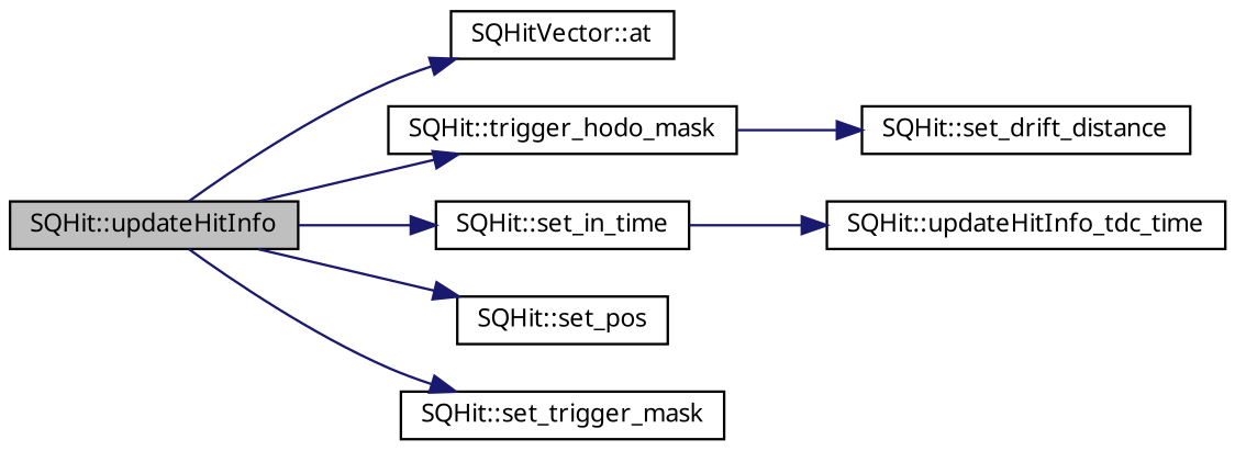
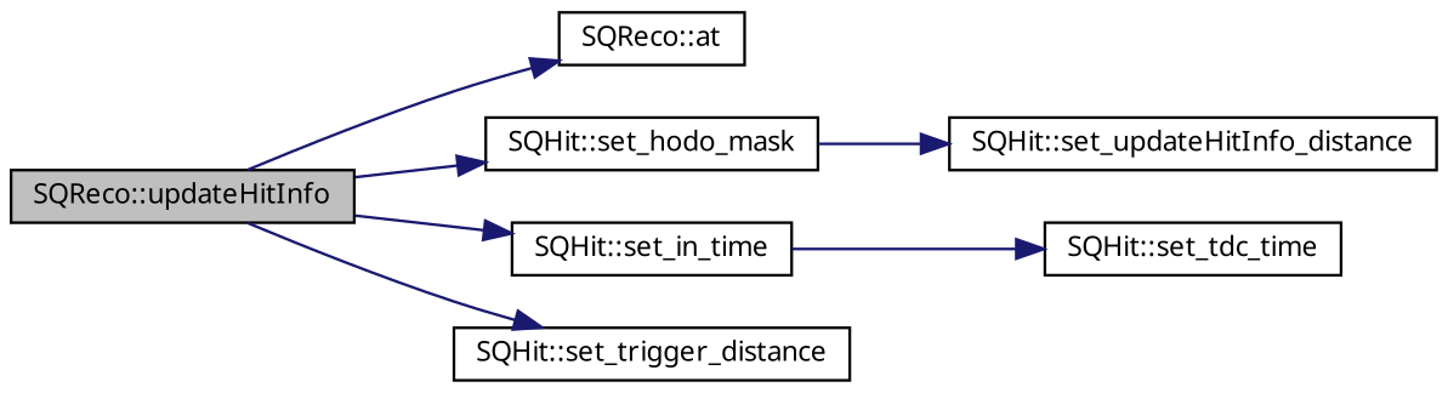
  digraph {
    fontname="Noto Sans"
    rankdir=LR
    node [color=black fontname="Noto Sans" fontsize=10 shape=record]
    edge [color=midnightblue fontname="Noto Sans" fontsize=10 labelfontname=FreeSans labelfontsize=10 style=solid]
-   n1 [fillcolor=grey75 fontcolor=black height=0.2 label="SQHit::updateHitInfo" style=filled width=0.4]
-   n2 [height=0.2 label="SQHitVector::at" width=0.4]
-   n3 [height=0.2 label="SQHit::trigger_hodo_mask" width=0.4]
+   n1 [fillcolor=grey75 fontcolor=black height=0.2 label="SQReco::updateHitInfo" style=filled width=0.4]
+   n2 [height=0.2 label="SQReco::at" width=0.4]
+   n3 [height=0.2 label="SQHit::set_hodo_mask" width=0.4]
    n4 [height=0.2 label="SQHit::set_in_time" width=0.4]
-   n5 [height=0.2 label="SQHit::set_pos" width=0.4]
-   n6 [height=0.2 label="SQHit::set_trigger_mask" width=0.4]
-   n7 [height=0.2 label="SQHit::set_drift_distance" width=0.4]
-   n8 [height=0.2 label="SQHit::updateHitInfo_tdc_time" width=0.4]
+   n6 [height=0.2 label="SQHit::set_trigger_distance" width=0.4]
+   n7 [height=0.2 label="SQHit::set_updateHitInfo_distance" width=0.4]
+   n8 [height=0.2 label="SQHit::set_tdc_time" width=0.4]
    n1 -> n2
    n1 -> n3
    n1 -> n4
-   n1 -> n5
    n1 -> n6
    n3 -> n7
    n4 -> n8
  }
